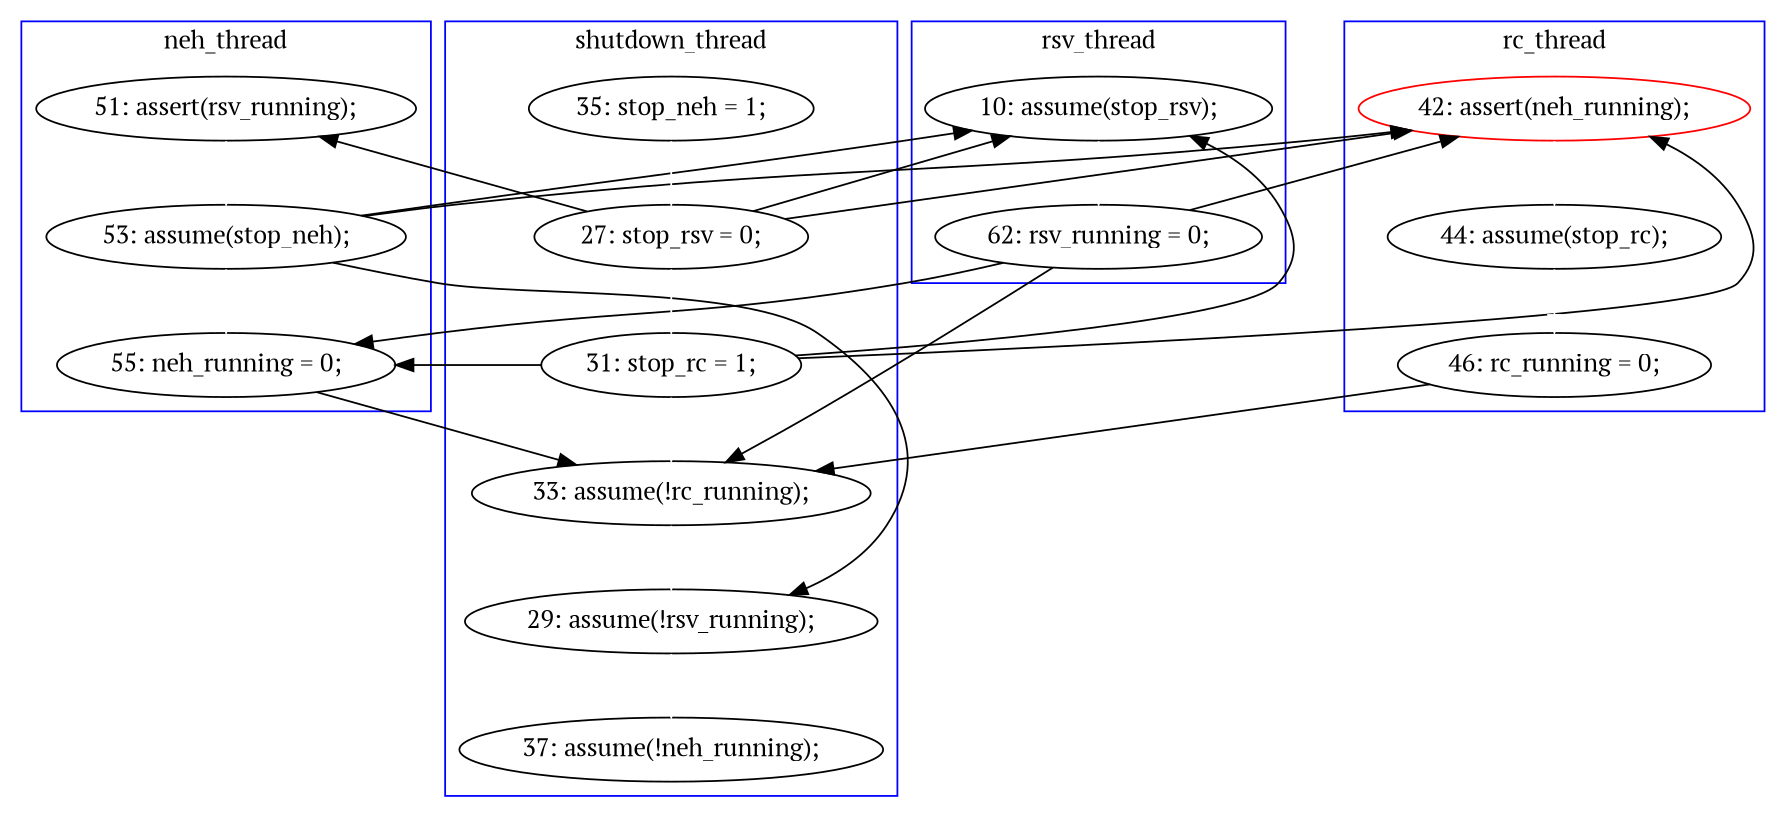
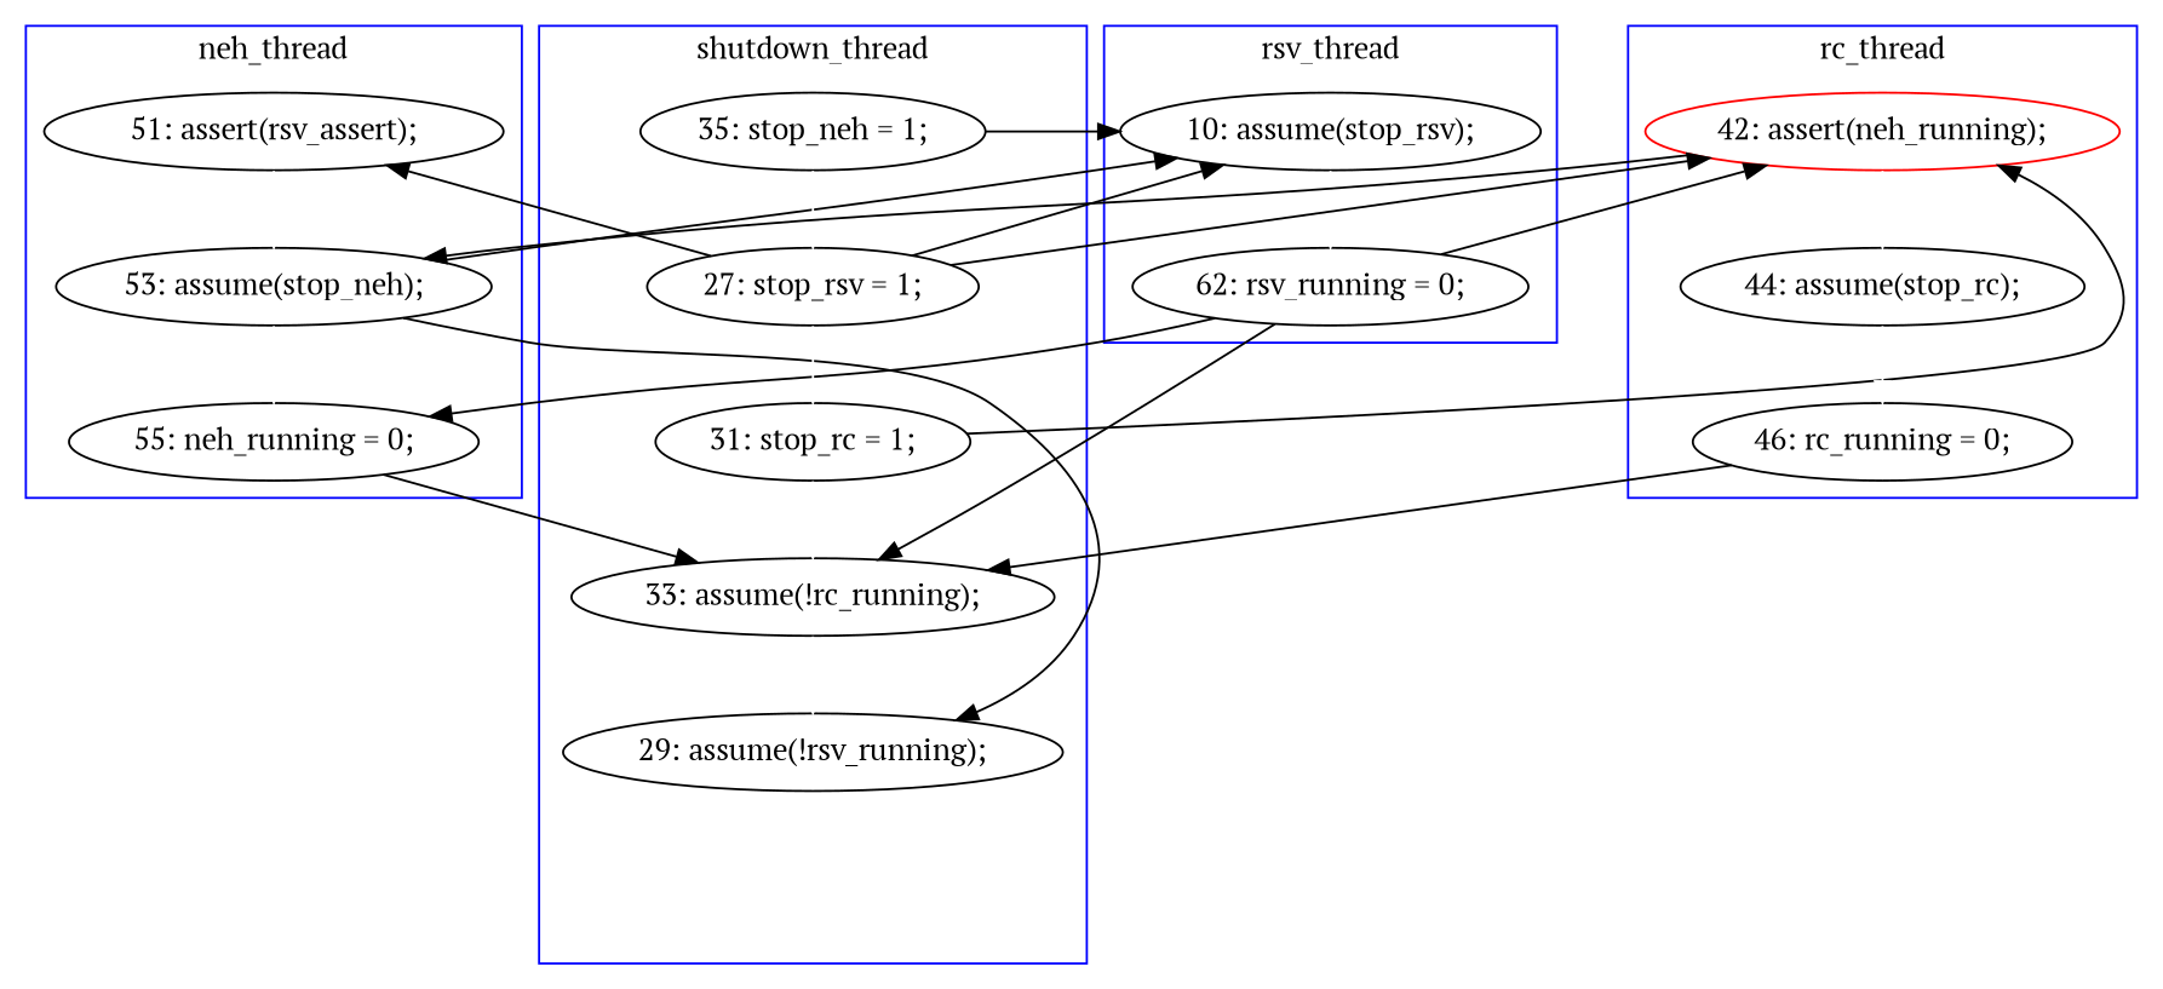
  digraph {
    fontname="PT Serif"
    node [fontname="PT Serif"]
    edge [color=black constraint=false fontname="PT Serif" style=solid]
    n1 [label="62: rsv_running = 0;"]
    n2 [label="10: assume(stop_rsv);"]
-   n3 [label="51: assert(rsv_running);"]
+   n3 [label="51: assert(rsv_assert);"]
    n4 [label="53: assume(stop_neh);"]
    n5 [label="55: neh_running = 0;"]
-   n6 [label="27: stop_rsv = 0;"]
+   n6 [label="27: stop_rsv = 1;"]
    n7 [label="31: stop_rc = 1;"]
    n8 [label="33: assume(!rc_running);"]
    n9 [label="29: assume(!rsv_running);"]
-   n10 [label="37: assume(!neh_running);"]
    n11 [label="35: stop_neh = 1;"]
    n12 [color=red label="42: assert(neh_running);"]
    n13 [label="44: assume(stop_rc);"]
    n14 [label="46: rc_running = 0;"]
    subgraph cluster_1 {
      color=blue
      label=rsv_thread
      n1
      n2
    }
    subgraph cluster_2 {
      color=blue
      label=neh_thread
      n3
      n4
      n5
    }
    subgraph cluster_3 {
      color=blue
      label=shutdown_thread
      n6
      n7
      n8
      n9
-     n10
      n11
    }
    subgraph cluster_4 {
      color=blue
      label=rc_thread
      n12
      n13
      n14
    }
    n1 -> n5
    n1 -> n8
    n1 -> n12
    n2 -> n1 [color=white constraint=""]
    n3 -> n4 [color=white constraint=""]
    n4 -> n2
    n4 -> n5 [color=white constraint=""]
    n4 -> n9
-   n4 -> n12
+   n12 -> n4
    n5 -> n8
    n6 -> n2
    n6 -> n3
    n6 -> n7 [color=white constraint=""]
    n6 -> n12
-   n7 -> n2
-   n7 -> n5
+   n11 -> n2
    n7 -> n8 [color=white constraint=""]
    n7 -> n12
    n8 -> n9 [color=white constraint=""]
-   n9 -> n10 [color=white constraint=""]
    n11 -> n6 [color=white constraint=""]
    n12 -> n13 [color=white constraint=""]
    n13 -> n14 [color=white constraint=""]
    n14 -> n8
  }
